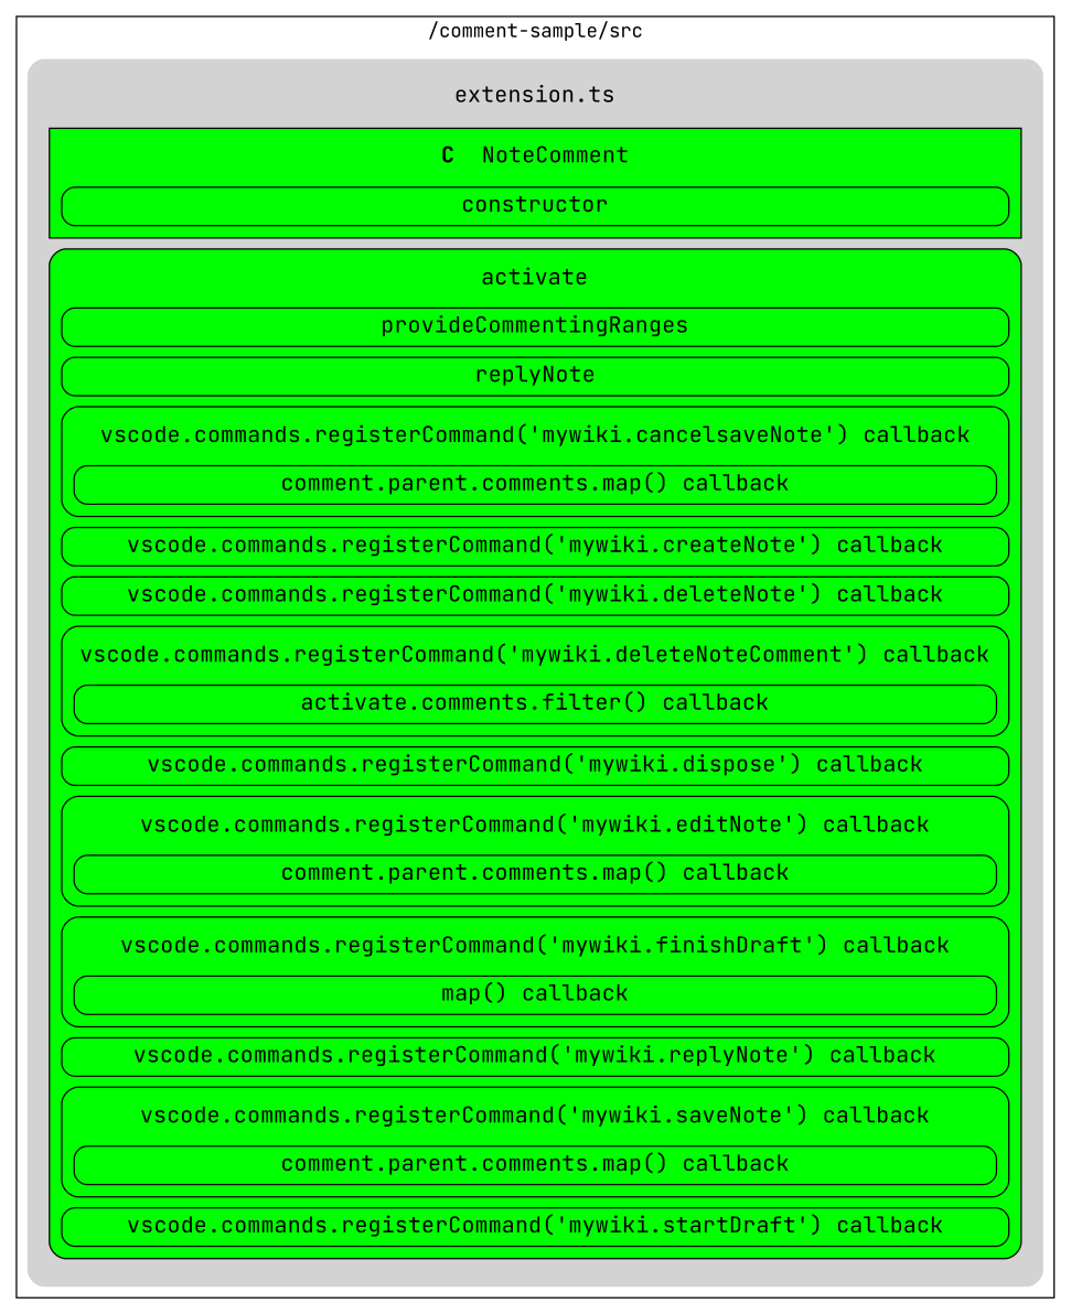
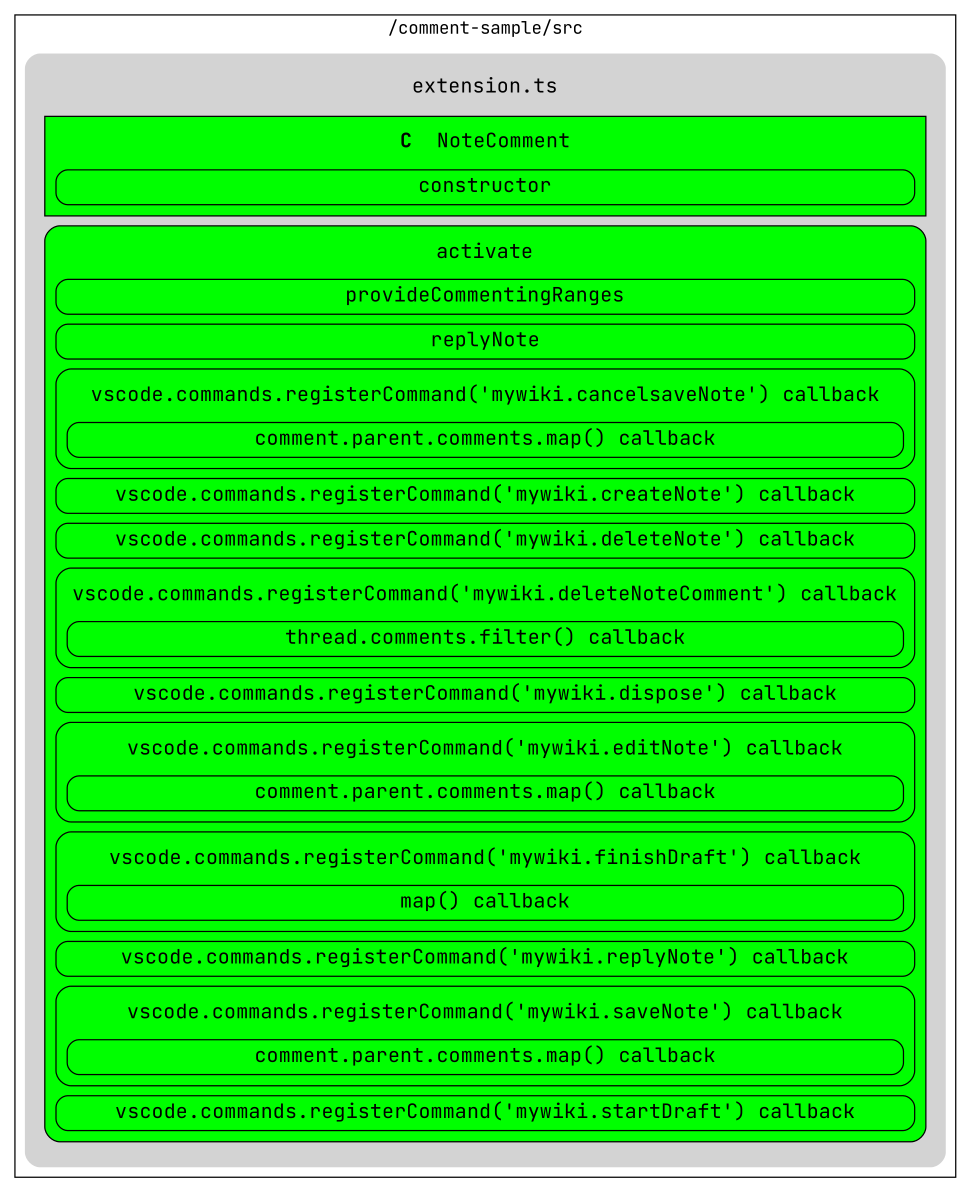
  digraph {
    fontname="JetBrains Mono"
    rankdir=TB
    ranksep=2.0
-   n1 [fontname="JetBrains Mono" fontsize=16 label=<         <TABLE BORDER="0" CELLBORDER="1" CELLSPACING="8" CELLPADDING="4">         <TR><TD WIDTH="230" BORDER="0" CELLPADDING="6" HREF="remove_me_url.title">extension.ts</TD></TR>                  <TR><TD BORDER="0" CELLPADDING="0">         <TABLE ID="1:6_6" CELLSPACING="8" CELLPADDING="4" CELLBORDER="1"   BGCOLOR="green" href="remove_me_url.cell.type">              <TR><TD PORT="6_6" BORDER="0" ><B>C</B>  NoteComment</TD></TR>      <TR><TD PORT="10_1" ID="1:10_1"  STYLE="ROUNDED" href="remove_me_url.cell.constructor.clickable">constructor</TD></TR>         </TABLE>         </TD></TR>                 <TR><TD BORDER="0" CELLPADDING="0">         <TABLE ID="1:22_16" CELLSPACING="8" CELLPADDING="4" CELLBORDER="1"  STYLE="ROUNDED" BGCOLOR="green" href="remove_me_url.cell.function.clickable">              <TR><TD PORT="22_16" BORDER="0" >activate</TD></TR>      <TR><TD PORT="29_2" ID="1:29_2"  STYLE="ROUNDED" href="remove_me_url.cell.method.clickable">provideCommentingRanges</TD></TR>      <TR><TD PORT="134_10" ID="1:134_10"  STYLE="ROUNDED" href="remove_me_url.cell.function.clickable">replyNote</TD></TR>          <TR><TD BORDER="0" CELLPADDING="0">         <TABLE ID="1:86_85" CELLSPACING="8" CELLPADDING="4" CELLBORDER="1"  STYLE="ROUNDED" BGCOLOR="green" href="remove_me_url.cell.function.clickable">              <TR><TD PORT="86_85" BORDER="0" >vscode.commands.registerCommand('mywiki.cancelsaveNote') callback</TD></TR>      <TR><TD PORT="91_56" ID="1:91_56"  STYLE="ROUNDED" href="remove_me_url.cell.function.clickable">comment.parent.comments.map() callback</TD></TR>         </TABLE>         </TD></TR>             <TR><TD PORT="35_81" ID="1:35_81"  STYLE="ROUNDED" href="remove_me_url.cell.function.clickable">vscode.commands.registerCommand('mywiki.createNote') callback</TD></TR>      <TR><TD PORT="82_81" ID="1:82_81"  STYLE="ROUNDED" href="remove_me_url.cell.function.clickable">vscode.commands.registerCommand('mywiki.deleteNote') callback</TD></TR>          <TR><TD BORDER="0" CELLPADDING="0">         <TABLE ID="1:69_88" CELLSPACING="8" CELLPADDING="4" CELLBORDER="1"  STYLE="ROUNDED" BGCOLOR="green" href="remove_me_url.cell.function.clickable">              <TR><TD PORT="69_88" BORDER="0" >vscode.commands.registerCommand('mywiki.deleteNoteComment') callback</TD></TR>      <TR><TD PORT="75_43" ID="1:75_43"  STYLE="ROUNDED" href="remove_me_url.cell.function.clickable">activate.comments.filter() callback</TD></TR>         </TABLE>         </TD></TR>             <TR><TD PORT="130_78" ID="1:130_78"  STYLE="ROUNDED" href="remove_me_url.cell.function.clickable">vscode.commands.registerCommand('mywiki.dispose') callback</TD></TR>          <TR><TD BORDER="0" CELLPADDING="0">         <TABLE ID="1:116_79" CELLSPACING="8" CELLPADDING="4" CELLBORDER="1"  STYLE="ROUNDED" BGCOLOR="green" href="remove_me_url.cell.function.clickable">              <TR><TD PORT="116_79" BORDER="0" >vscode.commands.registerCommand('mywiki.editNote') callback</TD></TR>      <TR><TD PORT="121_56" ID="1:121_56"  STYLE="ROUNDED" href="remove_me_url.cell.function.clickable">comment.parent.comments.map() callback</TD></TR>         </TABLE>         </TD></TR>                 <TR><TD BORDER="0" CELLPADDING="0">         <TABLE ID="1:51_82" CELLSPACING="8" CELLPADDING="4" CELLBORDER="1"  STYLE="ROUNDED" BGCOLOR="green" href="remove_me_url.cell.function.clickable">              <TR><TD PORT="51_82" BORDER="0" >vscode.commands.registerCommand('mywiki.finishDraft') callback</TD></TR>      <TR><TD PORT="62_58" ID="1:62_58"  STYLE="ROUNDED" href="remove_me_url.cell.function.clickable">map() callback</TD></TR>         </TABLE>         </TD></TR>             <TR><TD PORT="39_80" ID="1:39_80"  STYLE="ROUNDED" href="remove_me_url.cell.function.clickable">vscode.commands.registerCommand('mywiki.replyNote') callback</TD></TR>          <TR><TD BORDER="0" CELLPADDING="0">         <TABLE ID="1:101_79" CELLSPACING="8" CELLPADDING="4" CELLBORDER="1"  STYLE="ROUNDED" BGCOLOR="green" href="remove_me_url.cell.function.clickable">              <TR><TD PORT="101_79" BORDER="0" >vscode.commands.registerCommand('mywiki.saveNote') callback</TD></TR>      <TR><TD PORT="106_56" ID="1:106_56"  STYLE="ROUNDED" href="remove_me_url.cell.function.clickable">comment.parent.comments.map() callback</TD></TR>         </TABLE>         </TD></TR>             <TR><TD PORT="43_81" ID="1:43_81"  STYLE="ROUNDED" href="remove_me_url.cell.function.clickable">vscode.commands.registerCommand('mywiki.startDraft') callback</TD></TR>         </TABLE>         </TD></TR>                <TR><TD CELLSPACING="0" HEIGHT="1" WIDTH="1" FIXEDSIZE="TRUE" STYLE="invis"></TD></TR>         </TABLE>     > shape=plaintext style="rounded, filled"]
+   n1 [fontname="JetBrains Mono" fontsize=16 label=<         <TABLE BORDER="0" CELLBORDER="1" CELLSPACING="8" CELLPADDING="4">         <TR><TD WIDTH="230" BORDER="0" CELLPADDING="6" HREF="remove_me_url.title">extension.ts</TD></TR>                  <TR><TD BORDER="0" CELLPADDING="0">         <TABLE ID="1:6_6" CELLSPACING="8" CELLPADDING="4" CELLBORDER="1"   BGCOLOR="green" href="remove_me_url.cell.type">              <TR><TD PORT="6_6" BORDER="0" ><B>C</B>  NoteComment</TD></TR>      <TR><TD PORT="10_1" ID="1:10_1"  STYLE="ROUNDED" href="remove_me_url.cell.constructor.clickable">constructor</TD></TR>         </TABLE>         </TD></TR>                 <TR><TD BORDER="0" CELLPADDING="0">         <TABLE ID="1:22_16" CELLSPACING="8" CELLPADDING="4" CELLBORDER="1"  STYLE="ROUNDED" BGCOLOR="green" href="remove_me_url.cell.function.clickable">              <TR><TD PORT="22_16" BORDER="0" >activate</TD></TR>      <TR><TD PORT="29_2" ID="1:29_2"  STYLE="ROUNDED" href="remove_me_url.cell.method.clickable">provideCommentingRanges</TD></TR>      <TR><TD PORT="134_10" ID="1:134_10"  STYLE="ROUNDED" href="remove_me_url.cell.function.clickable">replyNote</TD></TR>          <TR><TD BORDER="0" CELLPADDING="0">         <TABLE ID="1:86_85" CELLSPACING="8" CELLPADDING="4" CELLBORDER="1"  STYLE="ROUNDED" BGCOLOR="green" href="remove_me_url.cell.function.clickable">              <TR><TD PORT="86_85" BORDER="0" >vscode.commands.registerCommand('mywiki.cancelsaveNote') callback</TD></TR>      <TR><TD PORT="91_56" ID="1:91_56"  STYLE="ROUNDED" href="remove_me_url.cell.function.clickable">comment.parent.comments.map() callback</TD></TR>         </TABLE>         </TD></TR>             <TR><TD PORT="35_81" ID="1:35_81"  STYLE="ROUNDED" href="remove_me_url.cell.function.clickable">vscode.commands.registerCommand('mywiki.createNote') callback</TD></TR>      <TR><TD PORT="82_81" ID="1:82_81"  STYLE="ROUNDED" href="remove_me_url.cell.function.clickable">vscode.commands.registerCommand('mywiki.deleteNote') callback</TD></TR>          <TR><TD BORDER="0" CELLPADDING="0">         <TABLE ID="1:69_88" CELLSPACING="8" CELLPADDING="4" CELLBORDER="1"  STYLE="ROUNDED" BGCOLOR="green" href="remove_me_url.cell.function.clickable">              <TR><TD PORT="69_88" BORDER="0" >vscode.commands.registerCommand('mywiki.deleteNoteComment') callback</TD></TR>      <TR><TD PORT="75_43" ID="1:75_43"  STYLE="ROUNDED" href="remove_me_url.cell.function.clickable">thread.comments.filter() callback</TD></TR>         </TABLE>         </TD></TR>             <TR><TD PORT="130_78" ID="1:130_78"  STYLE="ROUNDED" href="remove_me_url.cell.function.clickable">vscode.commands.registerCommand('mywiki.dispose') callback</TD></TR>          <TR><TD BORDER="0" CELLPADDING="0">         <TABLE ID="1:116_79" CELLSPACING="8" CELLPADDING="4" CELLBORDER="1"  STYLE="ROUNDED" BGCOLOR="green" href="remove_me_url.cell.function.clickable">              <TR><TD PORT="116_79" BORDER="0" >vscode.commands.registerCommand('mywiki.editNote') callback</TD></TR>      <TR><TD PORT="121_56" ID="1:121_56"  STYLE="ROUNDED" href="remove_me_url.cell.function.clickable">comment.parent.comments.map() callback</TD></TR>         </TABLE>         </TD></TR>                 <TR><TD BORDER="0" CELLPADDING="0">         <TABLE ID="1:51_82" CELLSPACING="8" CELLPADDING="4" CELLBORDER="1"  STYLE="ROUNDED" BGCOLOR="green" href="remove_me_url.cell.function.clickable">              <TR><TD PORT="51_82" BORDER="0" >vscode.commands.registerCommand('mywiki.finishDraft') callback</TD></TR>      <TR><TD PORT="62_58" ID="1:62_58"  STYLE="ROUNDED" href="remove_me_url.cell.function.clickable">map() callback</TD></TR>         </TABLE>         </TD></TR>             <TR><TD PORT="39_80" ID="1:39_80"  STYLE="ROUNDED" href="remove_me_url.cell.function.clickable">vscode.commands.registerCommand('mywiki.replyNote') callback</TD></TR>          <TR><TD BORDER="0" CELLPADDING="0">         <TABLE ID="1:101_79" CELLSPACING="8" CELLPADDING="4" CELLBORDER="1"  STYLE="ROUNDED" BGCOLOR="green" href="remove_me_url.cell.function.clickable">              <TR><TD PORT="101_79" BORDER="0" >vscode.commands.registerCommand('mywiki.saveNote') callback</TD></TR>      <TR><TD PORT="106_56" ID="1:106_56"  STYLE="ROUNDED" href="remove_me_url.cell.function.clickable">comment.parent.comments.map() callback</TD></TR>         </TABLE>         </TD></TR>             <TR><TD PORT="43_81" ID="1:43_81"  STYLE="ROUNDED" href="remove_me_url.cell.function.clickable">vscode.commands.registerCommand('mywiki.startDraft') callback</TD></TR>         </TABLE>         </TD></TR>                <TR><TD CELLSPACING="0" HEIGHT="1" WIDTH="1" FIXEDSIZE="TRUE" STYLE="invis"></TD></TR>         </TABLE>     > shape=plaintext style="rounded, filled"]
    subgraph cluster_1 {
      label="/comment-sample/src"
      n1
    }
  }
